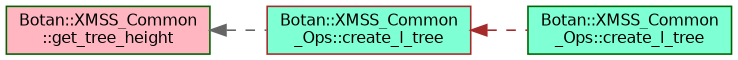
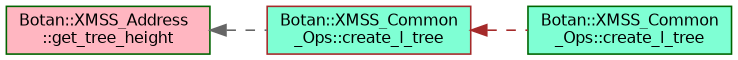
  digraph {
    rankdir=LR
    node [color=darkgreen fillcolor=aquamarine fontname=Helvetica fontsize=10 shape=box style=filled]
    edge [dir=back fontname=Helvetica fontsize=10 labelfontname=Helvetica labelfontsize=10 style=dashed]
-   n1 [fillcolor=lightpink fontcolor=black height=0.2 label="Botan::XMSS_Common\l::get_tree_height" width=0.4]
+   n1 [fillcolor=lightpink fontcolor=black height=0.2 label="Botan::XMSS_Address\l::get_tree_height" width=0.4]
    n2 [color=brown height=0.2 label="Botan::XMSS_Common\l_Ops::create_l_tree" width=0.4]
    n3 [height=0.2 label="Botan::XMSS_Common\l_Ops::create_l_tree" width=0.4]
    n1 -> n2 [color=gray40]
    n2 -> n3 [color=brown]
  }
